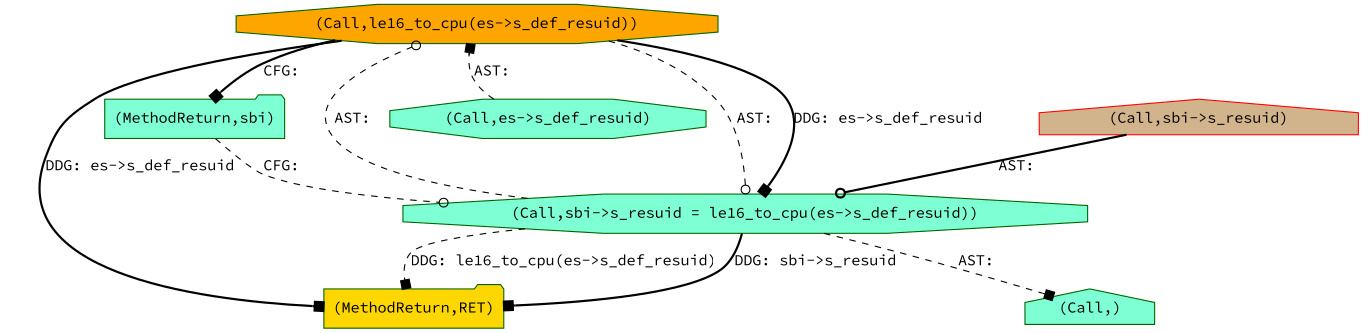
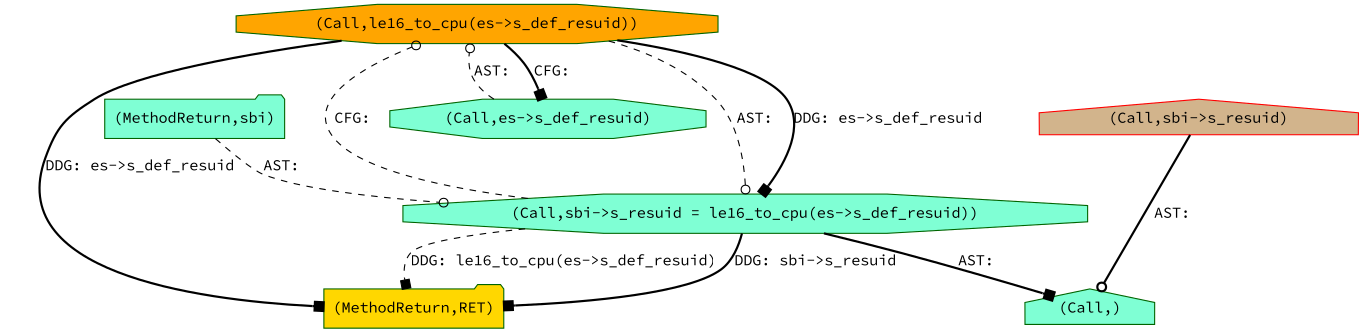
  digraph {
    fontname="Source Code Pro"
    node [color=darkgreen fillcolor=aquamarine fontname="Source Code Pro" shape=octagon style=filled]
    edge [arrowhead=box fontname="Source Code Pro" style=bold]
    n1 [fillcolor=orange label="(Call,le16_to_cpu(es->s_def_resuid))"]
    n2 [label="(Call,sbi->s_resuid = le16_to_cpu(es->s_def_resuid))"]
    n3 [fillcolor=gold label="(MethodReturn,RET)" shape=folder]
    n4 [label="(Call,es->s_def_resuid)"]
    n5 [label="(Call,)" shape=house]
    n6 [color=red fillcolor=tan label="(Call,sbi->s_resuid)" shape=house]
    n7 [label="(MethodReturn,sbi)" shape=folder]
    n1 -> n2 [arrowhead=odot label="AST: " style=dashed]
    n1 -> n2 [label="DDG: es->s_def_resuid"]
    n1 -> n3 [label="DDG: es->s_def_resuid"]
-   n1 -> n7 [label="CFG: "]
-   n2 -> n1 [arrowhead=odot label="AST: " style=dashed]
+   n1 -> n4 [label="CFG: "]
+   n2 -> n1 [arrowhead=odot label="CFG: " style=dashed]
    n2 -> n3 [label="DDG: sbi->s_resuid"]
    n2 -> n3 [label="DDG: le16_to_cpu(es->s_def_resuid)" style=dashed]
-   n2 -> n5 [label="AST: " style=dashed]
-   n4 -> n1 [label="AST: " style=dashed]
-   n6 -> n2 [arrowhead=odot label="AST: "]
-   n7 -> n2 [arrowhead=odot label="CFG: " style=dashed]
+   n2 -> n5 [label="AST: "]
+   n4 -> n1 [arrowhead=odot label="AST: " style=dashed]
+   n6 -> n5 [arrowhead=odot label="AST: "]
+   n7 -> n2 [arrowhead=odot label="AST: " style=dashed]
  }
